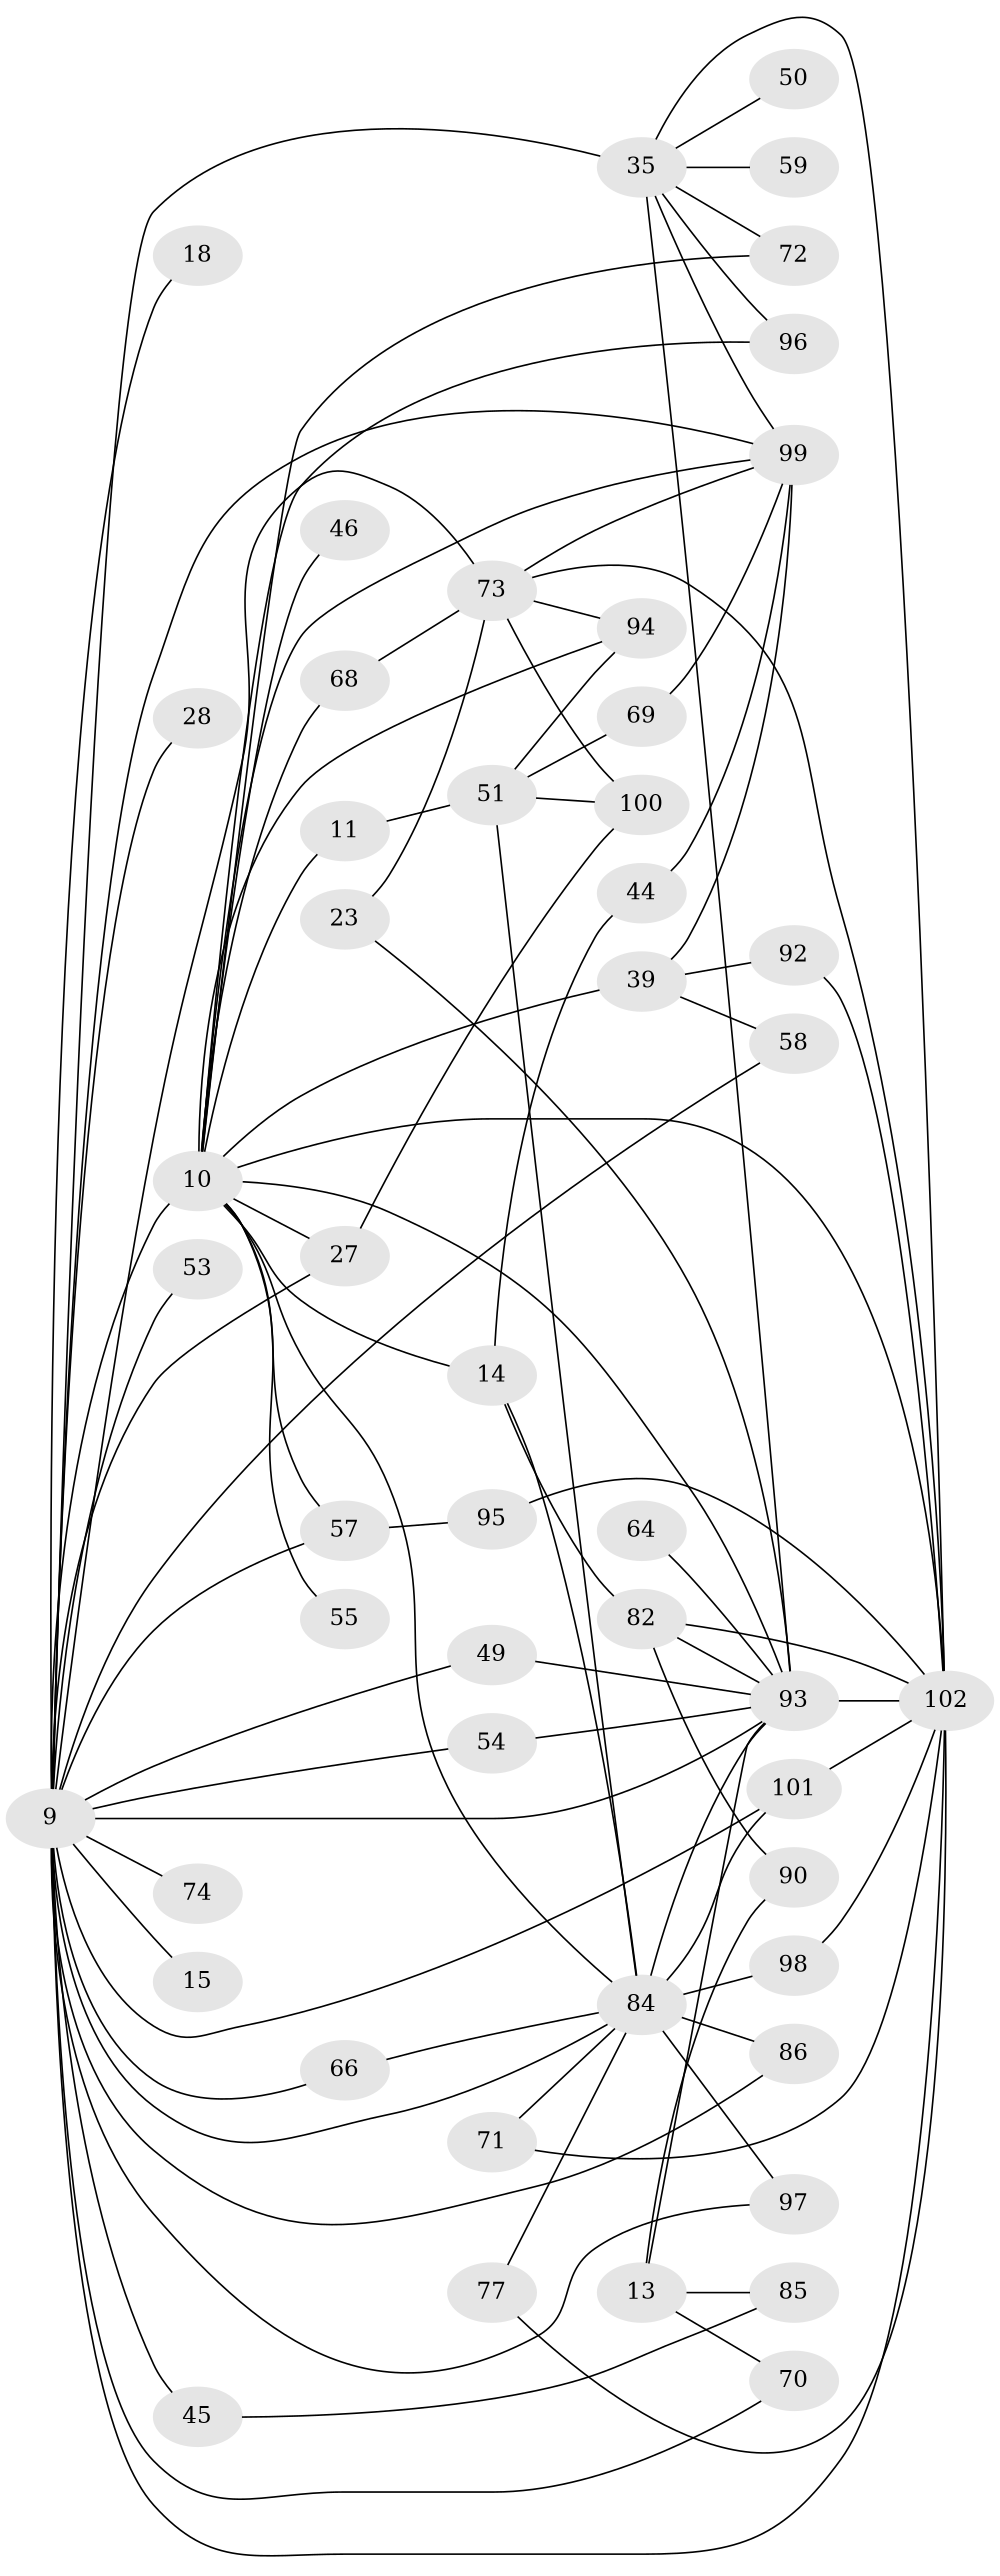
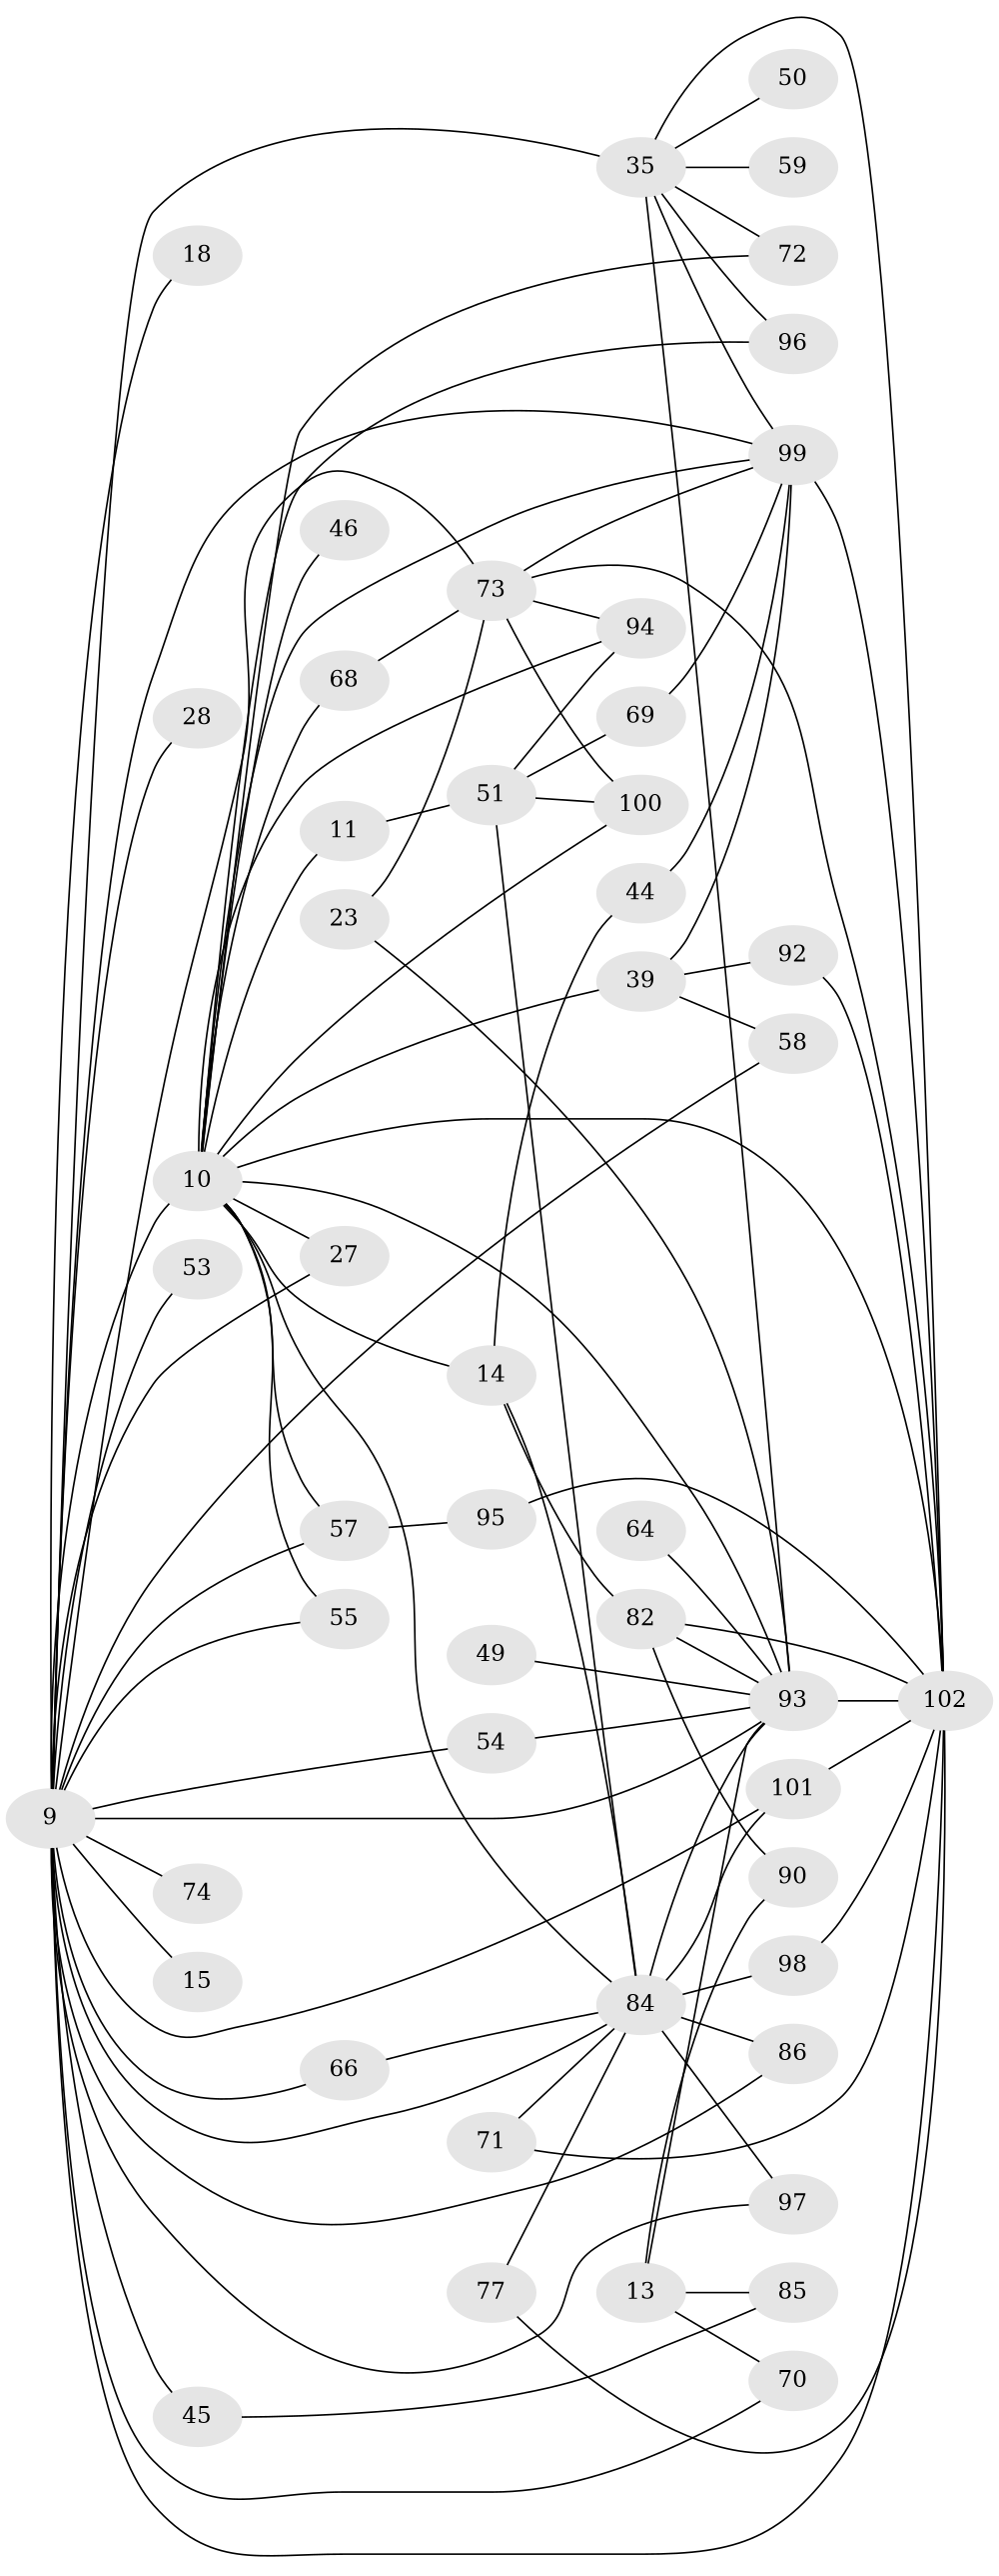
  graph {
    rankdir=LR
    node [color=gray90 style=filled]
    9 [super="+5+8"]
    10 [super="+7"]
    18
    27
    28 [super="+19"]
    35 [super="+31+21"]
    45 [super="+16"]
    53
    54
    55
    57 [super="+32"]
    58
    n13 [label=66]
    70
    73 [super="+12+56"]
    74 [super="+40"]
    n17 [label=15]
    84 [super="+61+30+81"]
    86 [super="+60"]
    93 [super="+52+79+29+3"]
    97
    99 [super="+24+87"]
    101 [super="+89"]
    102 [super="+76+91+6"]
    11
    14
    39 [super="+25"]
    46
    68
    72
    94 [super="+88"]
    96
    100 [super="+42"]
    50
    59
    85 [super="+83"]
    95
    98
    51 [super="+41"]
    44
    82 [super="+33+78"]
    92
    49
    69 [super="+63"]
    13
    90
    23
    64 [super="+20+38"]
    71
    77
    9 -- 10 [weight=8]
    9 -- 18 [weight=2]
    9 -- 27
    9 -- 28 [weight=3]
    9 -- 35
    9 -- 45 [weight=3]
    9 -- 53 [weight=2]
    9 -- 54
-   9 -- 49
+   9 -- 55
    9 -- 57
    9 -- 58
    9 -- n13
    9 -- 70
    9 -- 73
    9 -- 74 [weight=2]
    9 -- n17 [weight=2]
    9 -- 84
    9 -- 86
    9 -- 93 [weight=11]
    9 -- 97
    9 -- 99 [weight=3]
    9 -- 101 [weight=2]
    9 -- 102 [weight=11]
    10 -- 27
    10 -- 55
    10 -- 57 [weight=2]
    10 -- 84 [weight=4]
    10 -- 93 [weight=5]
    10 -- 99
    10 -- 102 [weight=6]
    10 -- 11 [weight=2]
    10 -- 14 [weight=2]
    10 -- 39
    10 -- 46 [weight=2]
    10 -- 68
    10 -- 72
    10 -- 94 [weight=3]
    10 -- 96
-   27 -- 100
+   10 -- 100
    35 -- 93
    35 -- 99 [weight=2]
    35 -- 102
    35 -- 72
    35 -- 96
    35 -- 50 [weight=2]
    35 -- 59 [weight=2]
    45 -- 85
    54 -- 93
    57 -- 95
    n13 -- 84
    73 -- 99
    73 -- 102 [weight=3]
    73 -- 94 [weight=2]
    73 -- 100
    84 -- 86
    84 -- 93 [weight=3]
    84 -- 97
    84 -- 101
    84 -- 98
    93 -- 102 [weight=4]
+   99 -- 102
    101 -- 102
    11 -- 51
    14 -- 84
    14 -- 44
    14 -- 82 [weight=2]
    39 -- 58
    39 -- 99 [weight=2]
    39 -- 92
    68 -- 73
    95 -- 102
    98 -- 102
    51 -- 84
    51 -- 94
    51 -- 100
    51 -- 69 [weight=2]
    44 -- 99
    82 -- 93 [weight=2]
    82 -- 102
    82 -- 90
    92 -- 102
    49 -- 93
    69 -- 99
    13 -- 70
    13 -- 93 [weight=2]
    13 -- 85 [weight=2]
    13 -- 90
    23 -- 73
    23 -- 93
    64 -- 93 [weight=2]
    71 -- 84
    71 -- 102
    77 -- 84
    77 -- 102
  }
